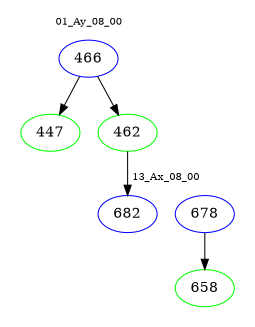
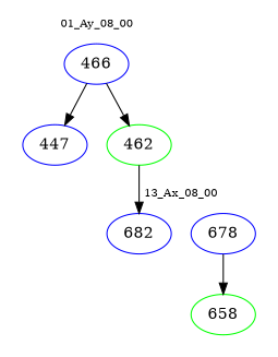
  digraph {
    node [color=blue]
    edge [color=black]
    n1 [label=466]
-   n2 [color=green label=447]
+   n2 [label=447]
    n3 [color=green label=462]
    n4 [label=678]
    n5 [color=green label=658]
    n6 [label=682]
    subgraph cluster_1 {
      color=white
      fontsize=10
      label="01_Ay_08_00"
      n1
      n2
      n3
    }
    subgraph cluster_2 {
      color=white
      fontsize=10
      label="13_Ax_08_00"
      n4
      n5
      n6
    }
    n1 -> n2
    n1 -> n3
    n3 -> n6
    n4 -> n5
  }
